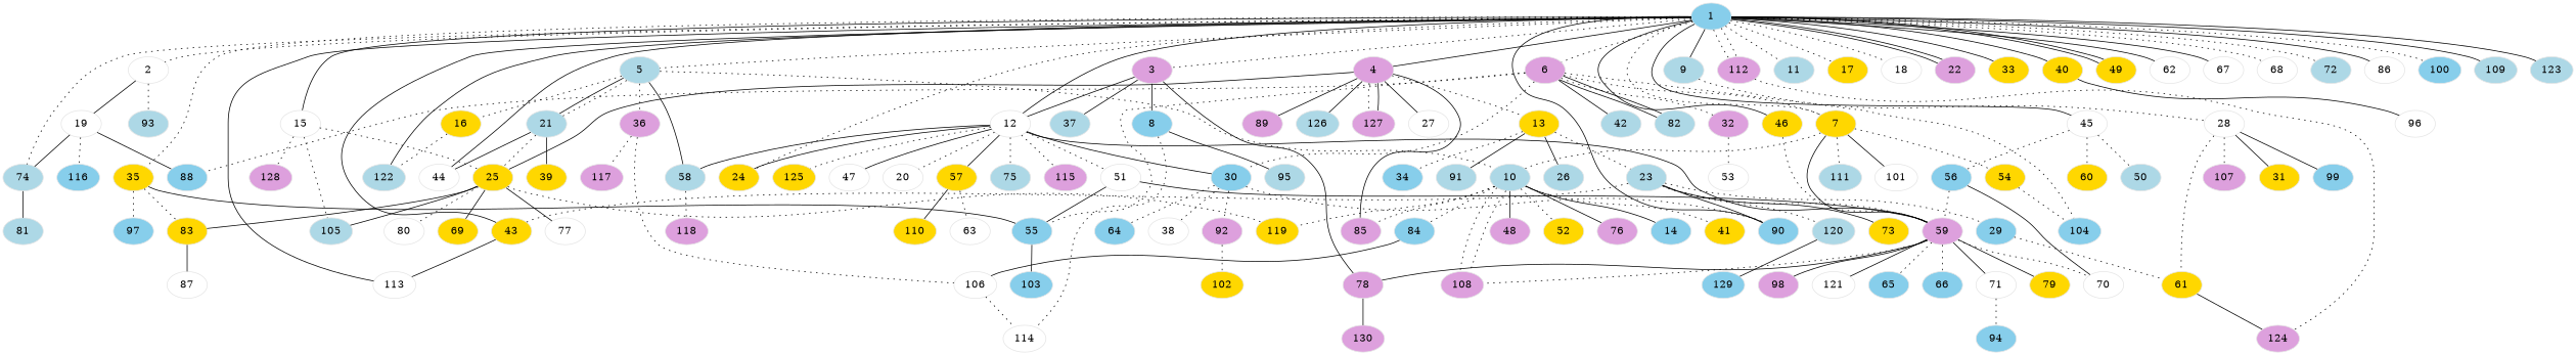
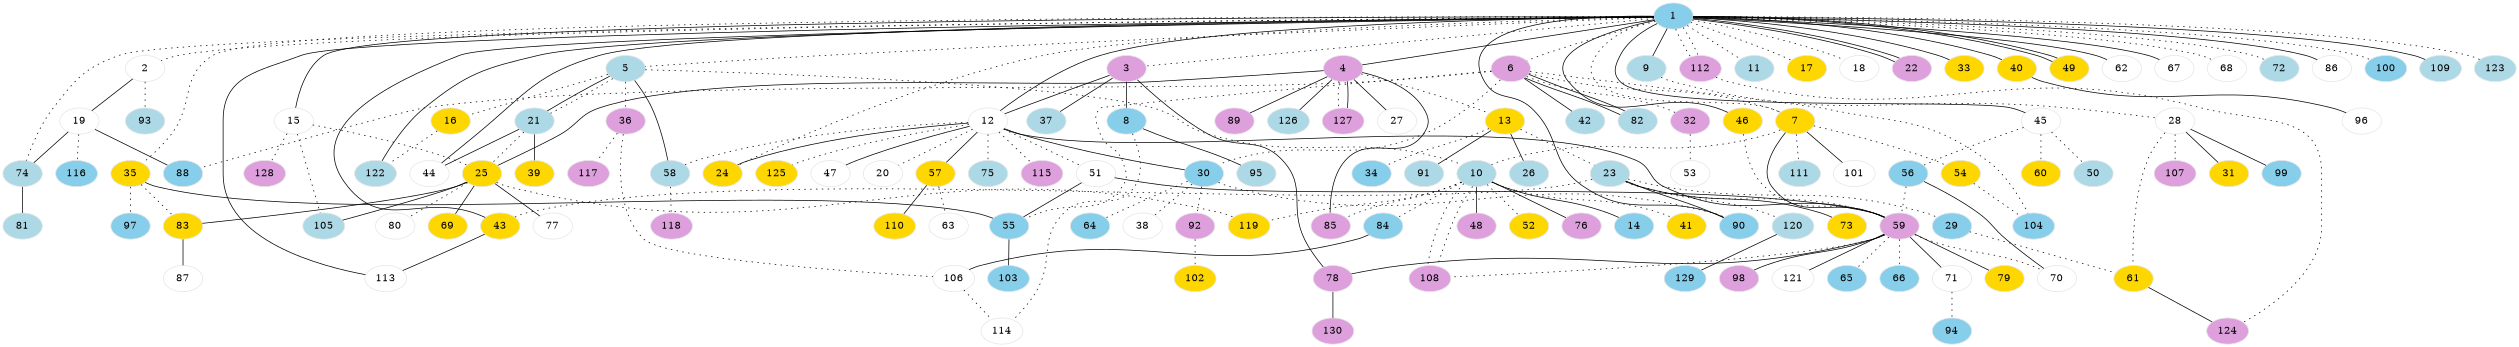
  graph {
    node [color=gray90 fillcolor=white style=filled]
    edge [style=dotted]
    1 [fillcolor=skyblue]
    2
    3 [fillcolor=plum]
    4 [fillcolor=plum]
    5 [fillcolor=lightblue]
    6 [fillcolor=plum]
    7 [fillcolor=gold]
    9 [fillcolor=lightblue]
    11 [fillcolor=lightblue]
    12
    15
    17 [fillcolor=gold]
    18
    22 [fillcolor=plum]
    24 [fillcolor=gold]
    33 [fillcolor=gold]
    35 [fillcolor=gold]
    40 [fillcolor=gold]
    43 [fillcolor=gold]
    44
    45
    46 [fillcolor=gold]
    49 [fillcolor=gold]
    62
    67
    68
    72 [fillcolor=lightblue]
    74 [fillcolor=lightblue]
    86
    90 [fillcolor=skyblue]
    100 [fillcolor=skyblue]
    109 [fillcolor=lightblue]
    112 [fillcolor=plum]
    113
    122 [fillcolor=lightblue]
    123 [fillcolor=lightblue]
    19
    93 [fillcolor=lightblue]
    8 [fillcolor=skyblue]
    37 [fillcolor=lightblue]
    78 [fillcolor=plum]
    13 [fillcolor=gold]
    25 [fillcolor=gold]
    27
    85 [fillcolor=plum]
    89 [fillcolor=plum]
    126 [fillcolor=lightblue]
    127 [fillcolor=plum]
    10 [fillcolor=lightblue]
    16 [fillcolor=gold]
    21 [fillcolor=lightblue]
    36 [fillcolor=plum]
    58 [fillcolor=lightblue]
    30 [fillcolor=skyblue]
    32 [fillcolor=plum]
    42 [fillcolor=lightblue]
    55 [fillcolor=skyblue]
    82 [fillcolor=lightblue]
    88 [fillcolor=skyblue]
    104 [fillcolor=skyblue]
    54 [fillcolor=gold]
    59 [fillcolor=plum]
    101
    111 [fillcolor=lightblue]
    28
    20
    47
    51
    57 [fillcolor=gold]
    75 [fillcolor=lightblue]
    115 [fillcolor=plum]
    125 [fillcolor=gold]
    105 [fillcolor=lightblue]
    128 [fillcolor=plum]
    83 [fillcolor=gold]
    97 [fillcolor=skyblue]
    96
    50 [fillcolor=lightblue]
    56 [fillcolor=skyblue]
    60 [fillcolor=gold]
    81 [fillcolor=lightblue]
    124 [fillcolor=plum]
    116 [fillcolor=skyblue]
    95 [fillcolor=lightblue]
    114
    130 [fillcolor=plum]
    23 [fillcolor=lightblue]
    26 [fillcolor=lightblue]
    34 [fillcolor=skyblue]
    91 [fillcolor=lightblue]
    119 [fillcolor=gold]
    69 [fillcolor=gold]
    77
    80
    14 [fillcolor=skyblue]
    41 [fillcolor=gold]
    48 [fillcolor=plum]
    52 [fillcolor=gold]
    76 [fillcolor=plum]
    84 [fillcolor=skyblue]
    108 [fillcolor=plum]
    39 [fillcolor=gold]
    106
    117 [fillcolor=plum]
    118 [fillcolor=plum]
    38
    64 [fillcolor=skyblue]
    92 [fillcolor=plum]
    53
    103 [fillcolor=skyblue]
    70
    65 [fillcolor=skyblue]
    66 [fillcolor=skyblue]
    71
    79 [fillcolor=gold]
    98 [fillcolor=plum]
    121
    31 [fillcolor=gold]
    61 [fillcolor=gold]
    99 [fillcolor=skyblue]
    107 [fillcolor=plum]
    63
    110 [fillcolor=gold]
    29 [fillcolor=skyblue]
    73 [fillcolor=gold]
    120 [fillcolor=lightblue]
    129 [fillcolor=skyblue]
    87
    102 [fillcolor=gold]
    94 [fillcolor=skyblue]
    1 -- 2
    1 -- 3
    1 -- 4 [style=solid]
    1 -- 5
    1 -- 6
    1 -- 7
    1 -- 9 [style=solid]
    1 -- 11
    1 -- 12 [style=solid]
    1 -- 15 [style=solid]
    1 -- 17
    1 -- 18
    1 -- 22 [style=solid]
    1 -- 22 [style=solid]
    1 -- 24
    1 -- 33 [style=solid]
    1 -- 35
    1 -- 40 [style=solid]
    1 -- 43 [style=solid]
    1 -- 44 [style=solid]
    1 -- 45 [style=solid]
    1 -- 46 [style=solid]
    1 -- 49 [style=solid]
    1 -- 49 [style=solid]
    1 -- 62 [style=solid]
    1 -- 67 [style=solid]
    1 -- 68
    1 -- 72
    1 -- 74
    1 -- 86 [style=solid]
    1 -- 90 [style=solid]
    1 -- 100
    1 -- 109 [style=solid]
    1 -- 112
    1 -- 112
    1 -- 113 [style=solid]
    1 -- 122 [style=solid]
-   1 -- 123 [style=solid]
+   1 -- 123
    2 -- 19 [style=solid]
    2 -- 93
    3 -- 12 [style=solid]
    3 -- 8 [style=solid]
    3 -- 37 [style=solid]
    3 -- 78 [style=solid]
    4 -- 13
    4 -- 25 [style=solid]
    4 -- 27 [style=solid]
    4 -- 85 [style=solid]
    4 -- 89 [style=solid]
    4 -- 126 [style=solid]
    4 -- 127
    4 -- 127 [style=solid]
    5 -- 10
    5 -- 16
    5 -- 21 [style=solid]
    5 -- 21
    5 -- 36
    5 -- 58 [style=solid]
    6 -- 7
    6 -- 30
    6 -- 32
    6 -- 42 [style=solid]
    6 -- 55
    6 -- 82 [style=solid]
    6 -- 82 [style=solid]
    6 -- 88
    6 -- 104
    7 -- 10
    7 -- 54
    7 -- 59 [style=solid]
    7 -- 101 [style=solid]
    7 -- 111
    9 -- 28
    12 -- 24 [style=solid]
-   12 -- 58 [style=solid]
+   12 -- 58
    12 -- 30 [style=solid]
    12 -- 59 [style=solid]
    12 -- 20
    12 -- 47 [style=solid]
    12 -- 51
    12 -- 57 [style=solid]
    12 -- 75
    12 -- 115
    12 -- 125
    15 -- 25
    15 -- 105
    15 -- 128
    35 -- 55 [style=solid]
    35 -- 83
    35 -- 97
    40 -- 96 [style=solid]
    43 -- 113 [style=solid]
    45 -- 50
    45 -- 56
    45 -- 60
    46 -- 59
    74 -- 81 [style=solid]
    112 -- 124
    19 -- 74 [style=solid]
    19 -- 88 [style=solid]
    19 -- 116
    8 -- 95 [style=solid]
    8 -- 114
    78 -- 130 [style=solid]
    13 -- 23
    13 -- 26 [style=solid]
    13 -- 34
    13 -- 91 [style=solid]
    25 -- 105 [style=solid]
    25 -- 83 [style=solid]
    25 -- 119
    25 -- 69 [style=solid]
    25 -- 77 [style=solid]
    25 -- 80
    10 -- 85
    10 -- 119
    10 -- 14 [style=solid]
    10 -- 41
    10 -- 48 [style=solid]
    10 -- 52
    10 -- 76 [style=solid]
    10 -- 84
    10 -- 108
    10 -- 108
    16 -- 122
    21 -- 44 [style=solid]
    21 -- 25
    21 -- 39 [style=solid]
    36 -- 106
    36 -- 117
    58 -- 118
    30 -- 90
    30 -- 38
    30 -- 64
    30 -- 92
    32 -- 53
    55 -- 103 [style=solid]
    54 -- 104
    59 -- 78 [style=solid]
    59 -- 108
    59 -- 70
    59 -- 65
    59 -- 66
    59 -- 71 [style=solid]
    59 -- 79 [style=solid]
    59 -- 98 [style=solid]
    59 -- 121 [style=solid]
    28 -- 31 [style=solid]
    28 -- 61
    28 -- 99 [style=solid]
    28 -- 107
    51 -- 55 [style=solid]
    51 -- 59 [style=solid]
    57 -- 63
    57 -- 110 [style=solid]
    83 -- 87 [style=solid]
    56 -- 59
    56 -- 70 [style=solid]
    23 -- 43
    23 -- 90 [style=solid]
    23 -- 59
    23 -- 29
    23 -- 73 [style=solid]
    23 -- 120
    84 -- 106 [style=solid]
    106 -- 114
    92 -- 102
    71 -- 94
    61 -- 124 [style=solid]
    29 -- 61
    120 -- 129 [style=solid]
  }
